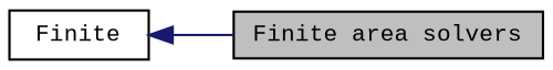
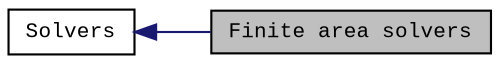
  digraph {
    rankdir=LR
    fontname="Liberation Mono"
    node [color=black fontname="Liberation Mono" fontsize=10 shape=record]
    n1 [fillcolor=grey75 fontcolor=black height=0.2 label="Finite area solvers" style=filled width=0.4]
-   n2 [height=0.2 label=Finite width=0.4]
+   n2 [height=0.2 label=Solvers width=0.4]
    n2 -> n1 [color=midnightblue dir=back fontname="Liberation Mono" fontsize=10 labelfontname=Helvetica labelfontsize=10 shape=plaintext style=solid]
  }
